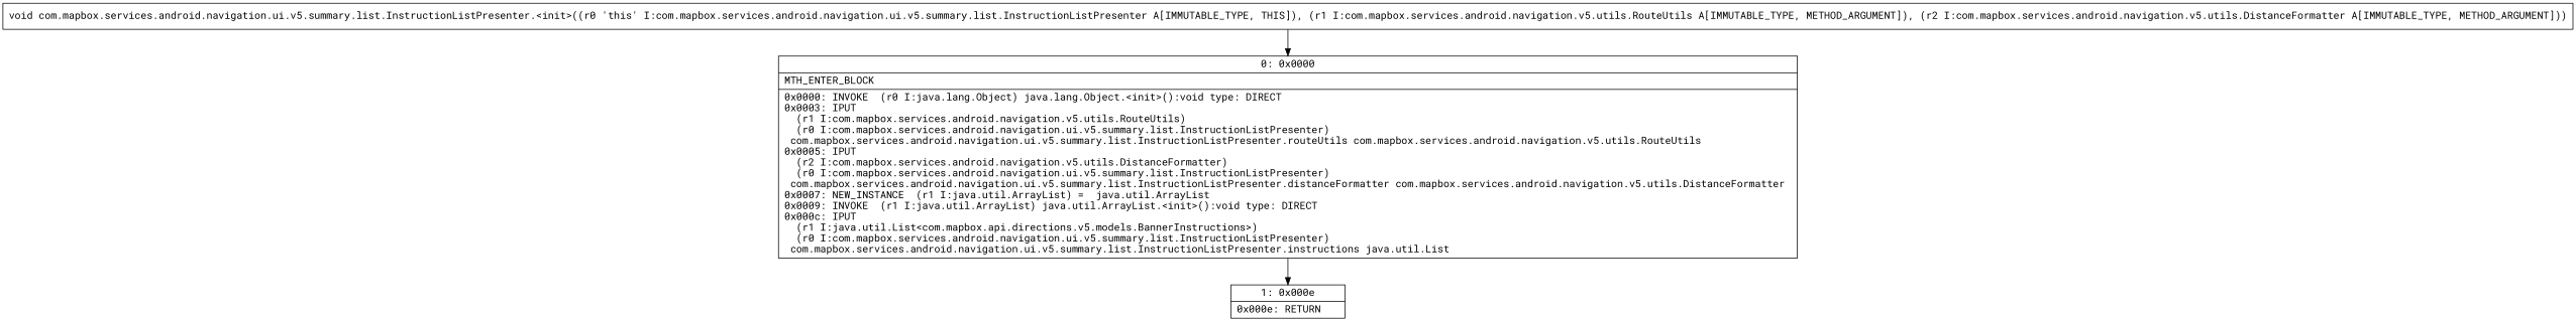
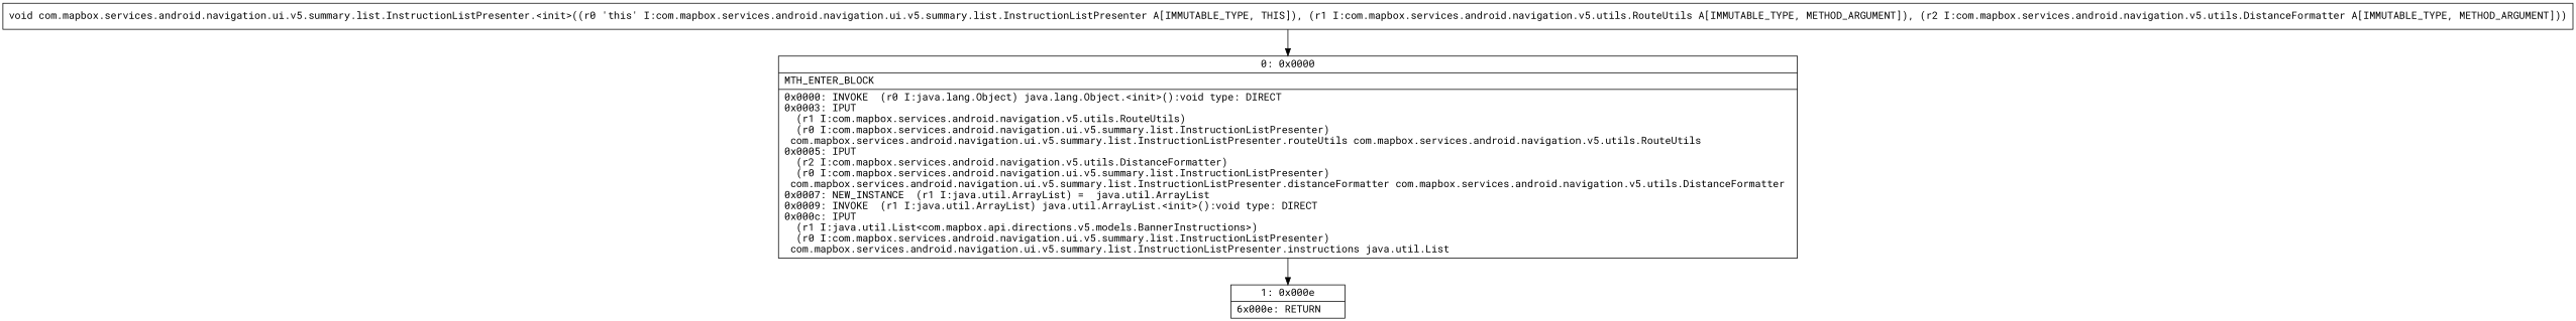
  digraph {
    fontname="Roboto Mono"
    node [shape=record fontname="Roboto Mono"]
    edge [fontname="Roboto Mono"]
    n1 [label="{0\:\ 0x0000|MTH_ENTER_BLOCK\l|0x0000: INVOKE  (r0 I:java.lang.Object) java.lang.Object.\<init\>():void type: DIRECT \l0x0003: IPUT  \l  (r1 I:com.mapbox.services.android.navigation.v5.utils.RouteUtils)\l  (r0 I:com.mapbox.services.android.navigation.ui.v5.summary.list.InstructionListPresenter)\l com.mapbox.services.android.navigation.ui.v5.summary.list.InstructionListPresenter.routeUtils com.mapbox.services.android.navigation.v5.utils.RouteUtils \l0x0005: IPUT  \l  (r2 I:com.mapbox.services.android.navigation.v5.utils.DistanceFormatter)\l  (r0 I:com.mapbox.services.android.navigation.ui.v5.summary.list.InstructionListPresenter)\l com.mapbox.services.android.navigation.ui.v5.summary.list.InstructionListPresenter.distanceFormatter com.mapbox.services.android.navigation.v5.utils.DistanceFormatter \l0x0007: NEW_INSTANCE  (r1 I:java.util.ArrayList) =  java.util.ArrayList \l0x0009: INVOKE  (r1 I:java.util.ArrayList) java.util.ArrayList.\<init\>():void type: DIRECT \l0x000c: IPUT  \l  (r1 I:java.util.List\<com.mapbox.api.directions.v5.models.BannerInstructions\>)\l  (r0 I:com.mapbox.services.android.navigation.ui.v5.summary.list.InstructionListPresenter)\l com.mapbox.services.android.navigation.ui.v5.summary.list.InstructionListPresenter.instructions java.util.List \l}"]
-   n2 [label="{1\:\ 0x000e|0x000e: RETURN   \l}"]
+   n2 [label="{1\:\ 0x000e|6x000e: RETURN   \l}"]
    n3 [label="{void com.mapbox.services.android.navigation.ui.v5.summary.list.InstructionListPresenter.\<init\>((r0 'this' I:com.mapbox.services.android.navigation.ui.v5.summary.list.InstructionListPresenter A[IMMUTABLE_TYPE, THIS]), (r1 I:com.mapbox.services.android.navigation.v5.utils.RouteUtils A[IMMUTABLE_TYPE, METHOD_ARGUMENT]), (r2 I:com.mapbox.services.android.navigation.v5.utils.DistanceFormatter A[IMMUTABLE_TYPE, METHOD_ARGUMENT])) }"]
    n1 -> n2
    n3 -> n1
  }
